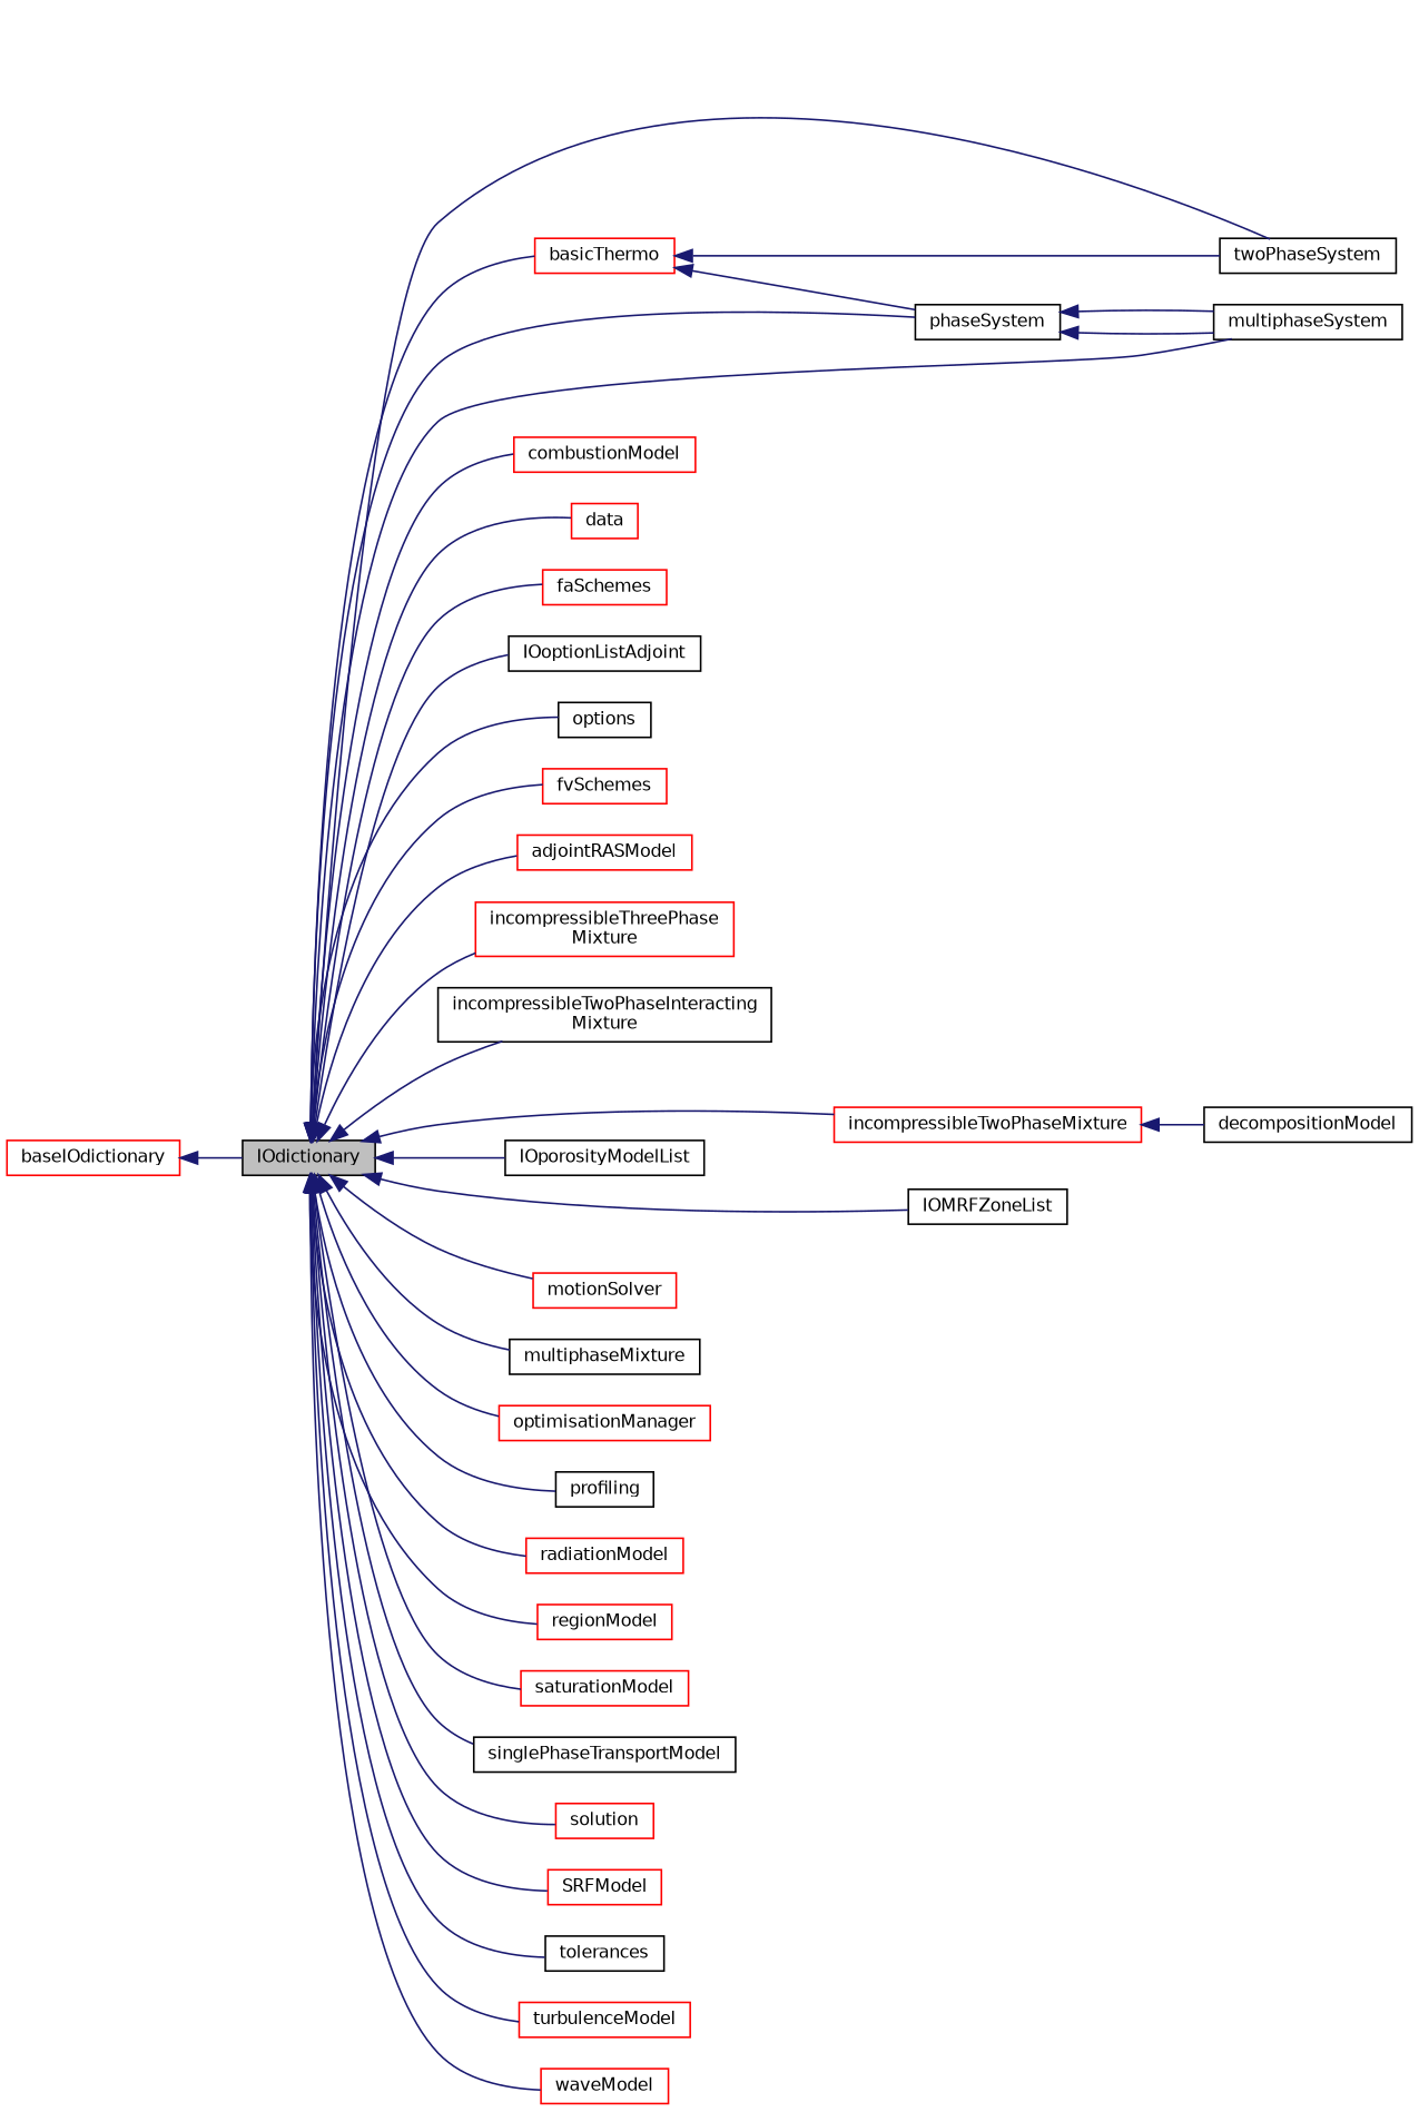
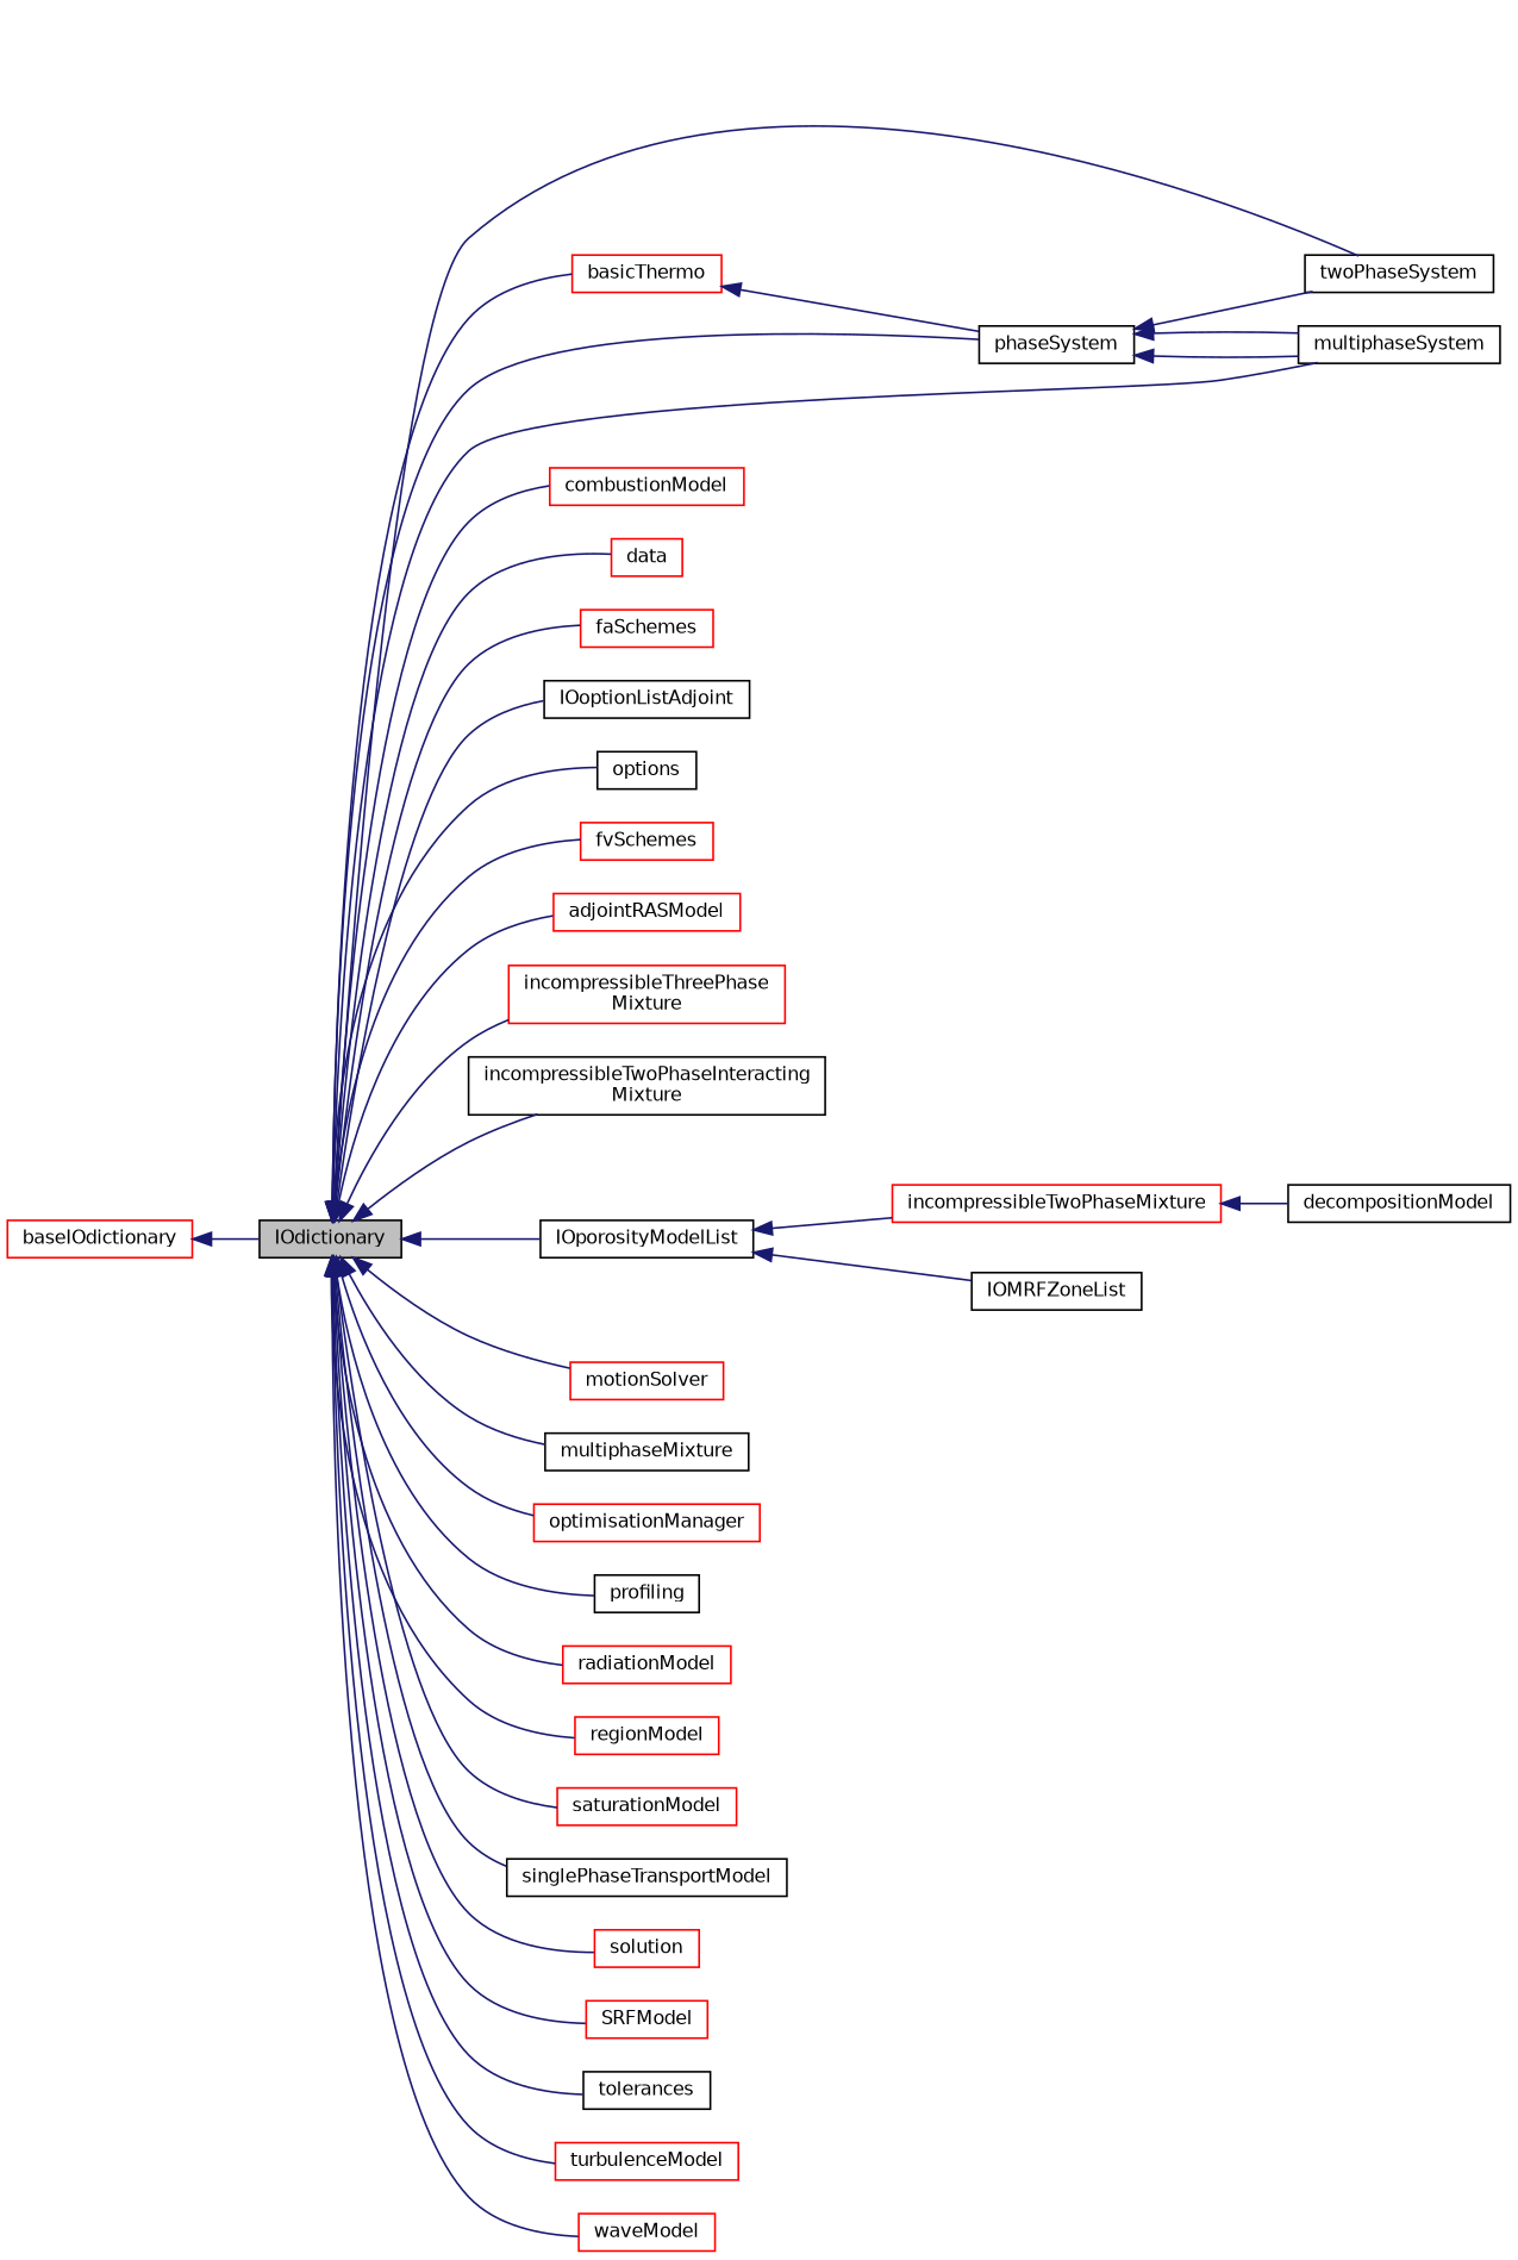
  digraph {
    rankdir=LR
    node [color=red fontname=Helvetica fontsize=10 shape=record]
    edge [color=midnightblue dir=back fontname=Helvetica fontsize=10 labelfontname=Helvetica labelfontsize=10 style=solid]
    n1 [color=black fillcolor=grey75 fontcolor=black height=0.2 label=IOdictionary style=filled width=0.4]
    n2 [height=0.2 label=basicThermo width=0.4]
    n3 [color=black height=0.2 label=phaseSystem width=0.4]
    n4 [color=black height=0.2 label=multiphaseSystem width=0.4]
    n5 [color=black height=0.2 label=twoPhaseSystem width=0.4]
    n6 [height=0.2 label=combustionModel width=0.4]
    n7 [height=0.2 label=data width=0.4]
    n8 [height=0.2 label=faSchemes width=0.4]
    n9 [color=black height=0.2 label=IOoptionListAdjoint width=0.4]
    n10 [color=black height=0.2 label=options width=0.4]
    n11 [height=0.2 label=fvSchemes width=0.4]
    n12 [height=0.2 label=adjointRASModel width=0.4]
    n13 [height=0.2 label="incompressibleThreePhase\lMixture" width=0.4]
    n14 [color=black height=0.2 label="incompressibleTwoPhaseInteracting\lMixture" width=0.4]
    n15 [height=0.2 label=incompressibleTwoPhaseMixture width=0.4]
    n16 [color=black height=0.2 label=IOMRFZoneList width=0.4]
    n17 [color=black height=0.2 label=IOporosityModelList width=0.4]
    n18 [height=0.2 label=motionSolver width=0.4]
    n19 [color=black height=0.2 label=multiphaseMixture width=0.4]
    n20 [height=0.2 label=optimisationManager width=0.4]
    n21 [color=black height=0.2 label=profiling width=0.4]
    n22 [height=0.2 label=radiationModel width=0.4]
    n23 [height=0.2 label=regionModel width=0.4]
    n24 [height=0.2 label=saturationModel width=0.4]
    n25 [color=black height=0.2 label=singlePhaseTransportModel width=0.4]
    n26 [height=0.2 label=solution width=0.4]
    n27 [height=0.2 label=SRFModel width=0.4]
    n28 [color=black height=0.2 label=tolerances width=0.4]
    n29 [height=0.2 label=turbulenceModel width=0.4]
    n30 [height=0.2 label=waveModel width=0.4]
    n31 [color=black height=0.2 label=decompositionModel width=0.4]
    n32 [height=0.2 label=baseIOdictionary width=0.4]
    n1 -> n2
    n1 -> n3
    n1 -> n4
    n1 -> n5
    n1 -> n6
    n1 -> n7
    n1 -> n8
    n1 -> n9
    n1 -> n10
    n1 -> n11
    n1 -> n12
    n1 -> n13
    n1 -> n14
-   n1 -> n15
-   n1 -> n16
+   n17 -> n15
+   n17 -> n16
    n1 -> n17
    n1 -> n18
    n1 -> n19
    n1 -> n20
    n1 -> n21
    n1 -> n22
    n1 -> n23
    n1 -> n24
    n1 -> n25
    n1 -> n26
    n1 -> n27
    n1 -> n28
    n1 -> n29
    n1 -> n30
    n2 -> n3
    n3 -> n4
    n3 -> n4
-   n2 -> n5
+   n3 -> n5
    n15 -> n31
    n32 -> n1
  }
